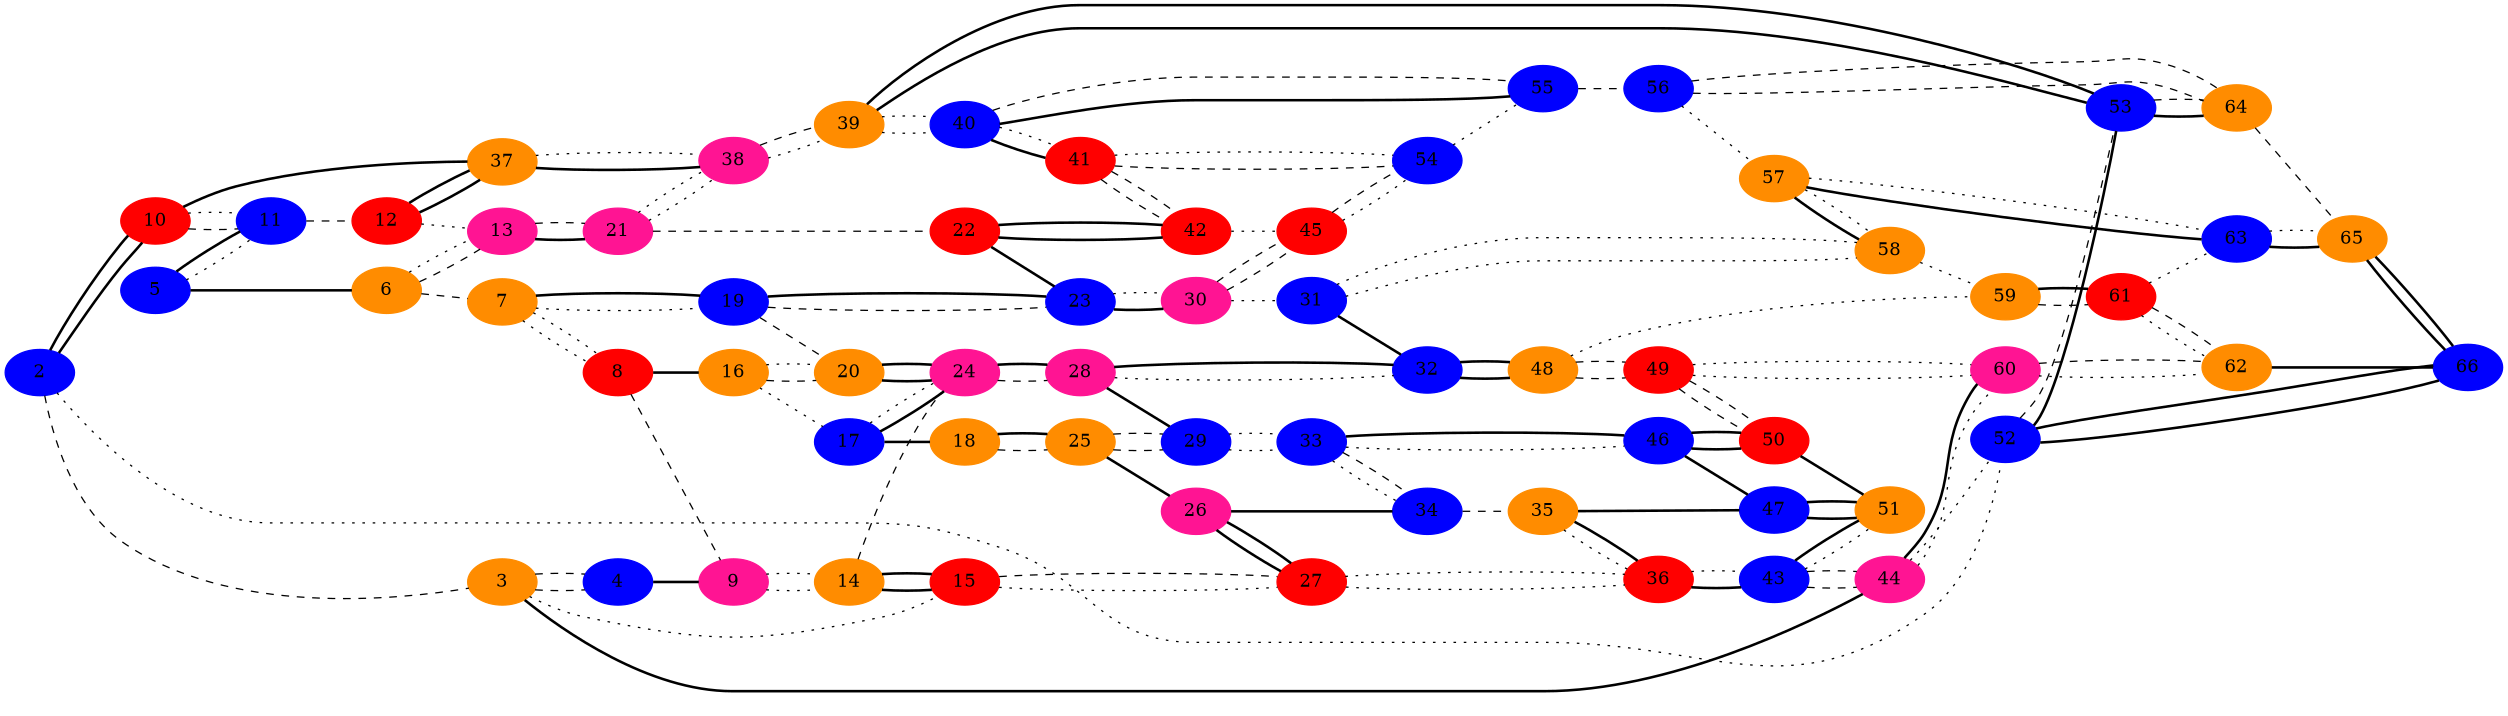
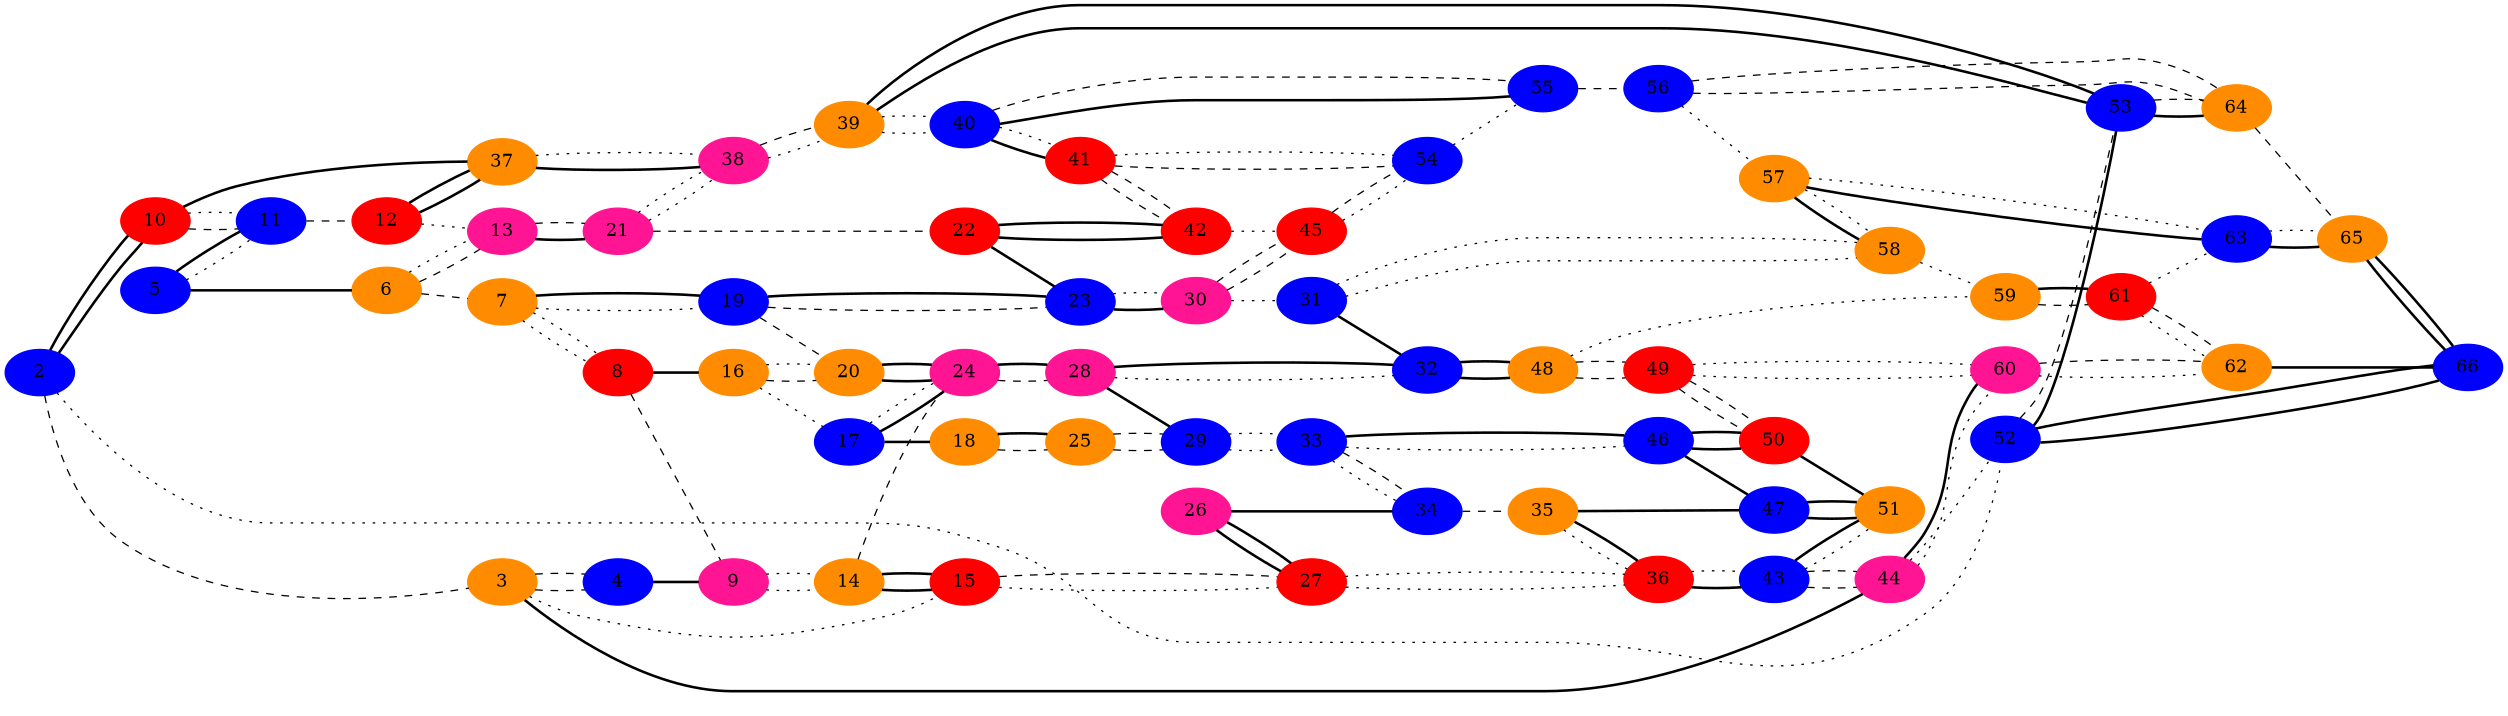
  graph {
    rankdir=LR
    node [color=blue style=filled]
    edge [style=bold]
    3 [color=darkorange]
    2
    10 [color=red]
    52
    6 [color=darkorange]
    5
    11
    4
    15 [color=red]
    44 [color=deeppink]
    37 [color=darkorange]
    53
    66
    9 [color=deeppink]
    27 [color=red]
    60 [color=deeppink]
    14 [color=darkorange]
    7 [color=darkorange]
    13 [color=deeppink]
    12 [color=red]
    8 [color=red]
    19
    21 [color=deeppink]
    16 [color=darkorange]
    20 [color=darkorange]
    23
    17
    24 [color=deeppink]
    38 [color=deeppink]
    22 [color=red]
    18 [color=darkorange]
    25 [color=darkorange]
    36 [color=red]
    28 [color=deeppink]
    26 [color=deeppink]
    29
    30 [color=deeppink]
    42 [color=red]
    39 [color=darkorange]
    45 [color=red]
    31
    32
    34
    33
    35 [color=darkorange]
    43
    48 [color=darkorange]
    46
    58 [color=darkorange]
    54
    59 [color=darkorange]
    49 [color=red]
    47
    50 [color=red]
    51 [color=darkorange]
    40
    41 [color=red]
    55
    64 [color=darkorange]
    56
    62 [color=darkorange]
    61 [color=red]
    65 [color=darkorange]
    57 [color=darkorange]
    63
    3 -- 4 [style=dashed]
    3 -- 4 [style=dashed]
    3 -- 15 [style=dotted]
    3 -- 44
    2 -- 3 [style=dashed]
    2 -- 10
    2 -- 10
    2 -- 52 [style=dotted]
    10 -- 11 [style=dashed]
    10 -- 11 [style=dotted]
    10 -- 37
    52 -- 53
    52 -- 53 [style=dashed]
    52 -- 66
    52 -- 66
    6 -- 7 [style=dashed]
    6 -- 13 [style=dashed]
    6 -- 13 [style=dotted]
    5 -- 6
    5 -- 11 [style=dotted]
    5 -- 11
    11 -- 12 [style=dashed]
    4 -- 9
    15 -- 27 [style=dotted]
    15 -- 27 [style=dashed]
    44 -- 52 [style=dotted]
    44 -- 60 [style=dotted]
    44 -- 60
    37 -- 38
    37 -- 38 [style=dotted]
    53 -- 64
    53 -- 64 [style=dashed]
    9 -- 14 [style=dotted]
    9 -- 14 [style=dotted]
    27 -- 36 [style=dotted]
    27 -- 36 [style=dotted]
    60 -- 62 [style=dotted]
    60 -- 62 [style=dashed]
    14 -- 15
    14 -- 15
    14 -- 24 [style=dashed]
    7 -- 8 [style=dotted]
    7 -- 8 [style=dotted]
    7 -- 19 [style=dotted]
    7 -- 19
    13 -- 21
    13 -- 21 [style=dashed]
    12 -- 37
    12 -- 37
    12 -- 13 [style=dotted]
    8 -- 9 [style=dashed]
    8 -- 16
    19 -- 20 [style=dashed]
    19 -- 23 [style=dashed]
    19 -- 23
    21 -- 38 [style=dotted]
    21 -- 38 [style=dotted]
    21 -- 22 [style=dashed]
    16 -- 20 [style=dashed]
    16 -- 20 [style=dotted]
    16 -- 17 [style=dotted]
    20 -- 24
    20 -- 24
    23 -- 30
    23 -- 30 [style=dotted]
    17 -- 24
    17 -- 24 [style=dotted]
    17 -- 18
    24 -- 28 [style=dashed]
    24 -- 28
    38 -- 39 [style=dotted]
    38 -- 39 [style=dashed]
    22 -- 23
    22 -- 42
    22 -- 42
    18 -- 25 [style=dashed]
    18 -- 25
-   25 -- 26
    25 -- 29 [style=dashed]
    25 -- 29 [style=dashed]
    36 -- 43
    36 -- 43 [style=dotted]
    28 -- 29
    28 -- 32 [style=dotted]
    28 -- 32
    26 -- 27
    26 -- 27
    26 -- 34
    29 -- 33 [style=dotted]
    29 -- 33 [style=dotted]
    30 -- 45 [style=dashed]
    30 -- 45 [style=dashed]
    30 -- 31 [style=dotted]
    42 -- 45 [style=dotted]
    39 -- 53
    39 -- 53
    39 -- 40 [style=dotted]
    39 -- 40 [style=dotted]
    45 -- 54 [style=dotted]
    45 -- 54 [style=dashed]
    31 -- 32
    31 -- 58 [style=dotted]
    31 -- 58 [style=dotted]
    32 -- 48
    32 -- 48
    34 -- 35 [style=dashed]
    33 -- 34 [style=dotted]
    33 -- 34 [style=dashed]
    33 -- 46 [style=dotted]
    33 -- 46
    35 -- 36 [style=dotted]
    35 -- 36
    35 -- 47
    43 -- 44 [style=dashed]
    43 -- 44 [style=dashed]
    43 -- 51 [style=dotted]
    43 -- 51
    48 -- 59 [style=dotted]
    48 -- 49 [style=dashed]
    48 -- 49 [style=dashed]
    46 -- 47
    46 -- 50
    46 -- 50
    58 -- 59 [style=dotted]
    54 -- 55 [style=dotted]
    59 -- 61 [style=dashed]
    59 -- 61
    49 -- 60 [style=dotted]
    49 -- 60 [style=dotted]
    49 -- 50 [style=dashed]
    49 -- 50 [style=dashed]
    47 -- 51
    47 -- 51
    50 -- 51
    40 -- 41
    40 -- 41 [style=dotted]
    40 -- 55
    40 -- 55 [style=dashed]
    41 -- 42 [style=dashed]
    41 -- 42 [style=dashed]
    41 -- 54 [style=dashed]
    41 -- 54 [style=dotted]
    55 -- 56 [style=dashed]
    64 -- 65 [style=dashed]
    56 -- 64 [style=dashed]
    56 -- 64 [style=dashed]
    56 -- 57 [style=dotted]
    62 -- 66
    61 -- 62 [style=dotted]
    61 -- 62 [style=dashed]
    61 -- 63 [style=dotted]
    65 -- 66
    65 -- 66
    57 -- 58
    57 -- 58 [style=dotted]
    57 -- 63
    57 -- 63 [style=dotted]
    63 -- 65
    63 -- 65 [style=dotted]
  }
